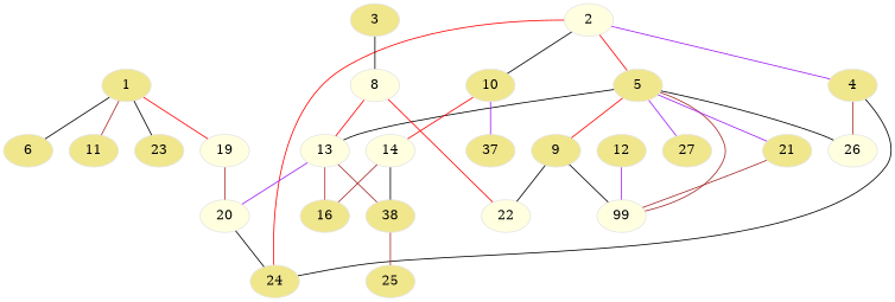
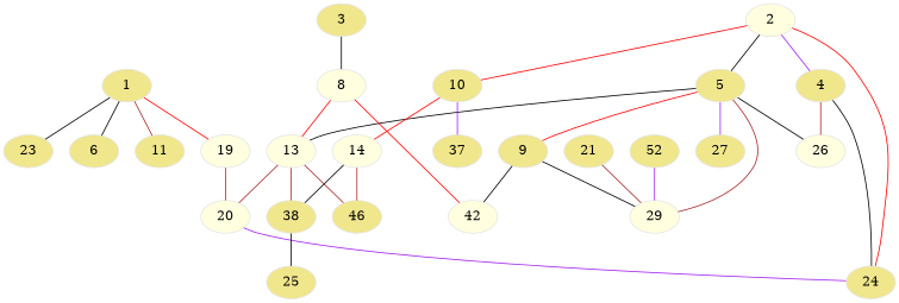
  graph {
    node [color=gray90 fillcolor=khaki style=filled]
    edge [color=black weight=1.0]
    1
    6
    11
    19 [fillcolor=lightyellow]
    23
-   29 [fillcolor=lightyellow label=99]
+   29 [fillcolor=lightyellow]
    9
-   22 [fillcolor=lightyellow]
+   22 [fillcolor=lightyellow label=42]
    20 [fillcolor=lightyellow]
    2 [fillcolor=lightyellow]
    4
    5
    10
    24
    26 [fillcolor=lightyellow]
    13 [fillcolor=lightyellow]
    21
    27
    14 [fillcolor=lightyellow]
    n20 [label=37]
-   16
+   16 [label=46]
    n22 [label=38]
    8 [fillcolor=lightyellow]
    3
-   12
+   12 [label=52]
    25
    1 -- 6
    1 -- 11 [color=brown]
    1 -- 19 [color=red]
    1 -- 23
    19 -- 20 [color=brown]
    9 -- 29
    9 -- 22
-   20 -- 24
+   20 -- 24 [color=purple]
    2 -- 4 [color=purple]
-   2 -- 5 [color=red]
-   2 -- 10
+   2 -- 5
+   2 -- 10 [color=red]
    2 -- 24 [color=red]
    4 -- 24
    4 -- 26 [color=brown]
    5 -- 29 [color=brown]
    5 -- 9 [color=red]
    5 -- 26
    5 -- 13 [weight=2.0]
-   5 -- 21 [color=purple]
    5 -- 27 [color=purple]
    10 -- 14 [color=red]
    10 -- n20 [color=purple]
-   13 -- 20 [color=purple]
+   13 -- 20 [color=brown]
    13 -- 16 [color=brown weight=2.0]
    13 -- n22 [color=brown weight=2.0]
    21 -- 29 [color=brown]
    14 -- 16 [color=brown]
    14 -- n22
-   n22 -- 25 [color=brown]
+   n22 -- 25
    8 -- 22 [color=red]
    8 -- 13 [color=red]
    3 -- 8
    12 -- 29 [color=purple weight=2.0]
  }
